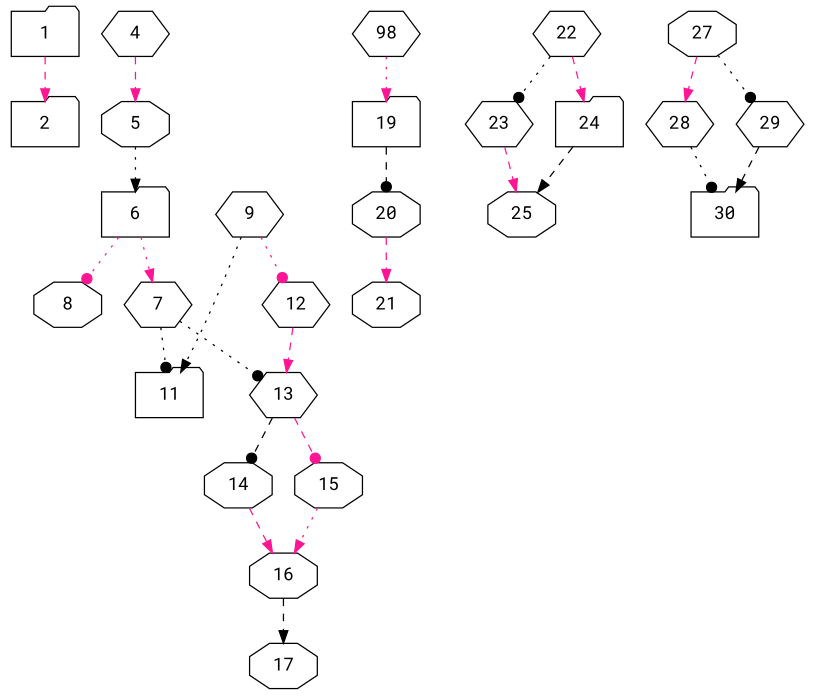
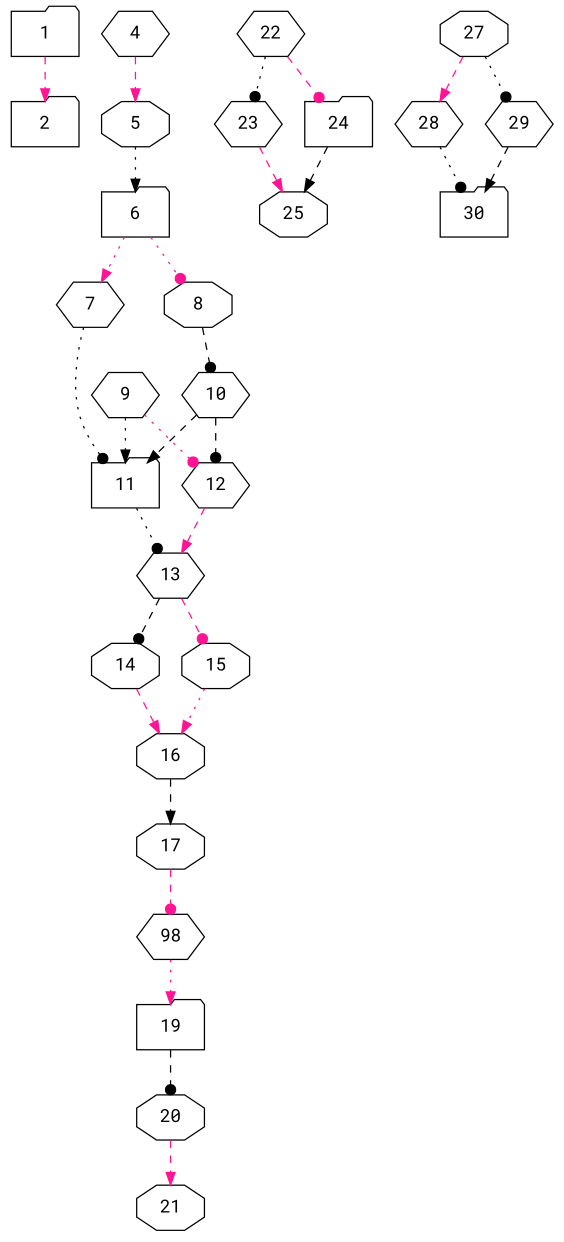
  digraph {
    fontname="Roboto Mono"
    node [alpha=0.02 expect_size=34787328 fontname="Roboto Mono" shape=hexagon]
    edge [arrowhead=normal color=deeppink fontname="Roboto Mono" style=dashed]
    1 [expect_size=43648000 shape=folder]
    2 [alpha=0.03 expect_size=6730752 shape=folder]
    4 [alpha=0.12 expect_size=29632512]
    5 [alpha=0.08 expect_size=5635072 shape=octagon]
    6 [alpha=0.14 expect_size=49196032 shape=folder]
    7
    8 [expect_size=9962496 shape=octagon]
    11 [alpha=0.19 shape=folder]
+   10 [alpha=0.00 expect_size=35216384]
    9 [alpha=0.10 expect_size=33894400]
    12 [alpha=0.20 expect_size=38403072]
    13 [alpha=0.12 expect_size=46434304]
    14 [alpha=0.06 expect_size=13689856 shape=octagon]
    15 [alpha=0.05 expect_size=42895360 shape=octagon]
    16 [alpha=0.03 expect_size=15518720 shape=octagon]
    17 [alpha=0.08 expect_size=48059392 shape=octagon]
    n17 [alpha=0.16 expect_size=5843968 label=98]
    19 [alpha=0.15 expect_size=10861568 shape=folder]
    20 [alpha=0.01 expect_size=33520640 shape=octagon]
    21 [expect_size=33748992 shape=octagon]
    22 [alpha=0.04 expect_size=32434176]
    23 [alpha=0.11 expect_size=32424960]
    24 [alpha=0.09 expect_size=12802048 shape=folder]
    25 [alpha=0.07 expect_size=27671552 shape=octagon]
    27 [alpha=0.12 expect_size=46814208 shape=octagon]
    28 [expect_size=18426880]
    29 [alpha=0.05 expect_size=7975936]
    30 [alpha=0.01 expect_size=43896832 shape=folder]
    1 -> 2
    4 -> 5
    5 -> 6 [color=black style=dotted]
    6 -> 7 [style=dotted]
    6 -> 8 [arrowhead=dot style=dotted]
    7 -> 11 [arrowhead=dot color=black style=dotted]
-   7 -> 13 [arrowhead=dot color=black style=dotted]
+   8 -> 10 [arrowhead=dot color=black]
+   11 -> 13 [arrowhead=dot color=black style=dotted]
+   10 -> 11 [color=black]
+   10 -> 12 [arrowhead=dot color=black]
    9 -> 11 [color=black style=dotted]
    9 -> 12 [arrowhead=dot style=dotted]
    12 -> 13
    13 -> 14 [arrowhead=dot color=black]
    13 -> 15 [arrowhead=dot]
    14 -> 16
    15 -> 16 [style=dotted]
    16 -> 17 [color=black]
+   17 -> n17 [arrowhead=dot]
    n17 -> 19 [style=dotted]
    19 -> 20 [arrowhead=dot color=black]
    20 -> 21
    22 -> 23 [arrowhead=dot color=black style=dotted]
-   22 -> 24
+   22 -> 24 [arrowhead=dot]
    23 -> 25
    24 -> 25 [color=black]
    27 -> 28
    27 -> 29 [arrowhead=dot color=black style=dotted]
    28 -> 30 [arrowhead=dot color=black style=dotted]
    29 -> 30 [color=black]
  }
